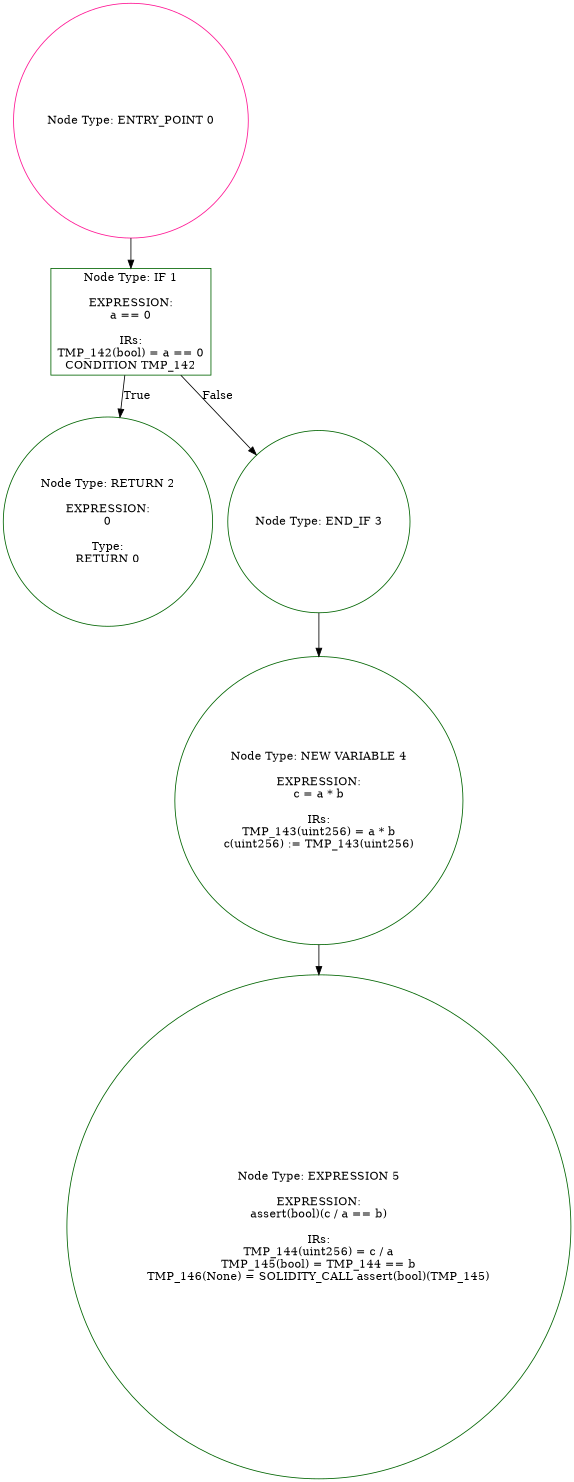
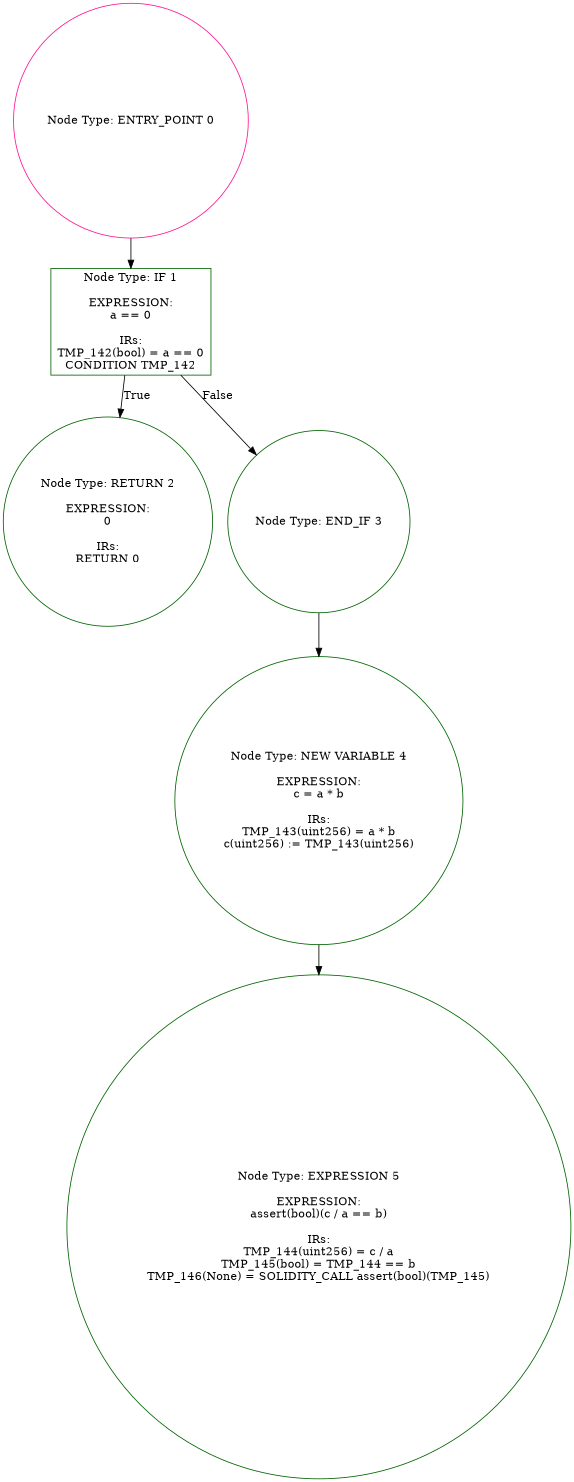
  digraph {
    node [color=darkgreen shape=circle]
    n1 [color=deeppink label="Node Type: ENTRY_POINT 0\n"]
    n2 [label="Node Type: IF 1\n\nEXPRESSION:\na == 0\n\nIRs:\nTMP_142(bool) = a == 0\nCONDITION TMP_142" shape=box]
-   n3 [label="Node Type: RETURN 2\n\nEXPRESSION:\n0\n\nType:\nRETURN 0"]
+   n3 [label="Node Type: RETURN 2\n\nEXPRESSION:\n0\n\nIRs:\nRETURN 0"]
    n4 [label="Node Type: END_IF 3\n"]
    n5 [label="Node Type: NEW VARIABLE 4\n\nEXPRESSION:\nc = a * b\n\nIRs:\nTMP_143(uint256) = a * b\nc(uint256) := TMP_143(uint256)"]
    n6 [label="Node Type: EXPRESSION 5\n\nEXPRESSION:\nassert(bool)(c / a == b)\n\nIRs:\nTMP_144(uint256) = c / a\nTMP_145(bool) = TMP_144 == b\nTMP_146(None) = SOLIDITY_CALL assert(bool)(TMP_145)"]
    n1 -> n2
    n2 -> n3 [label=True]
    n2 -> n4 [label=False]
    n4 -> n5
    n5 -> n6
  }
